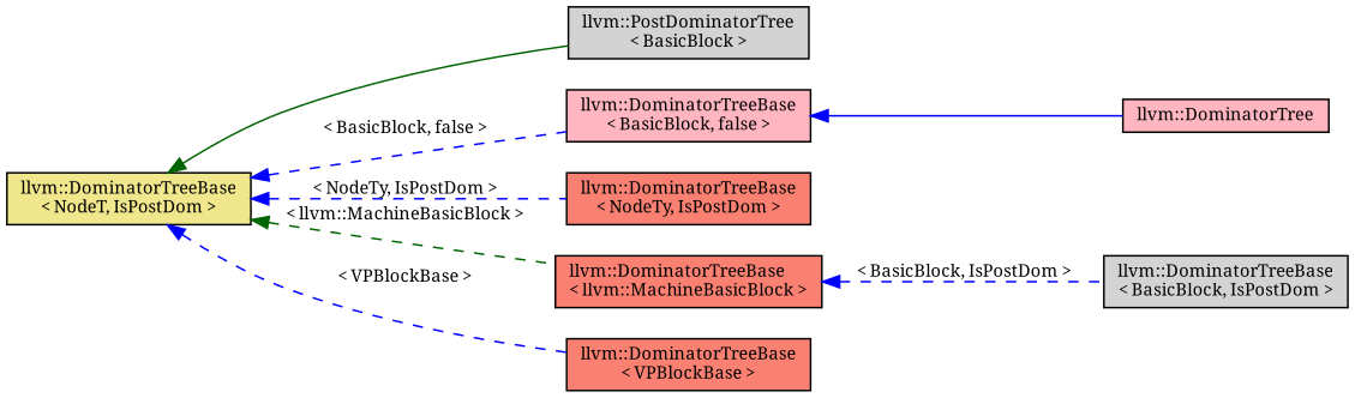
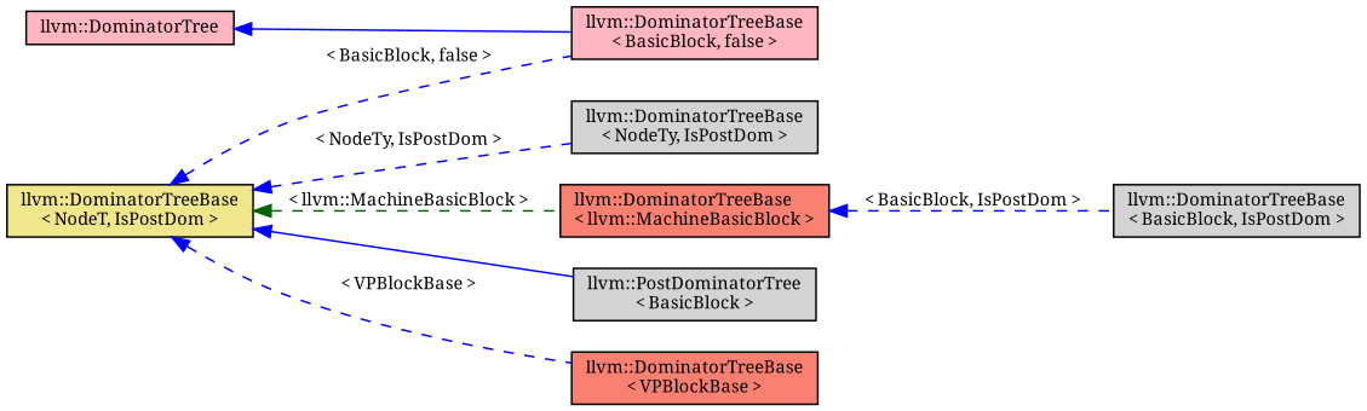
  digraph {
    fontname="Noto Serif"
    rankdir=LR
    node [color=black fillcolor=salmon fontname="Noto Serif" fontsize=10 shape=box style=filled]
    edge [color=blue dir=back fontname="Noto Serif" fontsize=10 labelfontname=Helvetica labelfontsize=10 style=dashed]
    n1 [fillcolor=khaki fontcolor=black height=0.2 label="llvm::DominatorTreeBase\l\< NodeT, IsPostDom \>" width=0.4]
    n2 [fillcolor=lightgrey height=0.2 label="llvm::PostDominatorTree\l\< BasicBlock \>" width=0.4]
    n3 [fillcolor=lightpink height=0.2 label="llvm::DominatorTreeBase\l\< BasicBlock, false \>" width=0.4]
-   n4 [height=0.2 label="llvm::DominatorTreeBase\l\< NodeTy, IsPostDom \>" width=0.4]
+   n4 [fillcolor=lightgrey height=0.2 label="llvm::DominatorTreeBase\l\< NodeTy, IsPostDom \>" width=0.4]
    n5 [height=0.2 label="llvm::DominatorTreeBase\l\< llvm::MachineBasicBlock \>" width=0.4]
    n6 [height=0.2 label="llvm::DominatorTreeBase\l\< VPBlockBase \>" width=0.4]
    n7 [fillcolor=lightpink height=0.2 label="llvm::DominatorTree" width=0.4]
    n8 [fillcolor=lightgrey height=0.2 label="llvm::DominatorTreeBase\l\< BasicBlock, IsPostDom \>" width=0.4]
-   n1 -> n2 [color=darkgreen style=solid]
+   n1 -> n2 [style=solid]
    n1 -> n3 [label=" \< BasicBlock, false \>"]
    n1 -> n4 [label=" \< NodeTy, IsPostDom \>"]
    n1 -> n5 [color=darkgreen label=" \< llvm::MachineBasicBlock \>"]
    n1 -> n6 [label=" \< VPBlockBase \>"]
-   n3 -> n7 [style=solid]
+   n7 -> n3 [style=solid]
    n5 -> n8 [label=" \< BasicBlock, IsPostDom \>"]
  }
